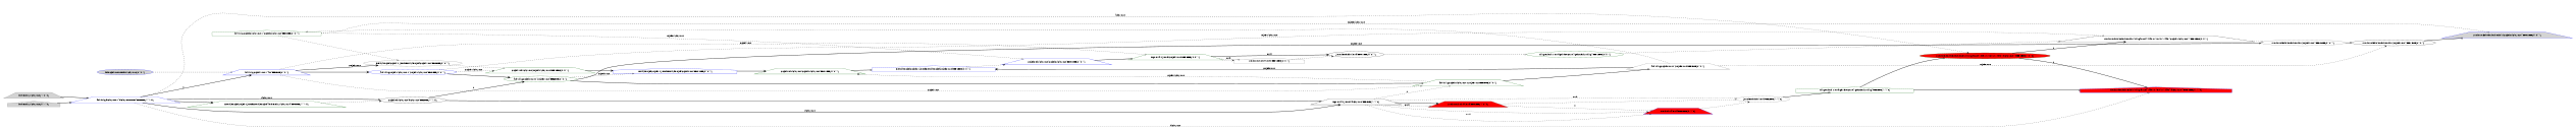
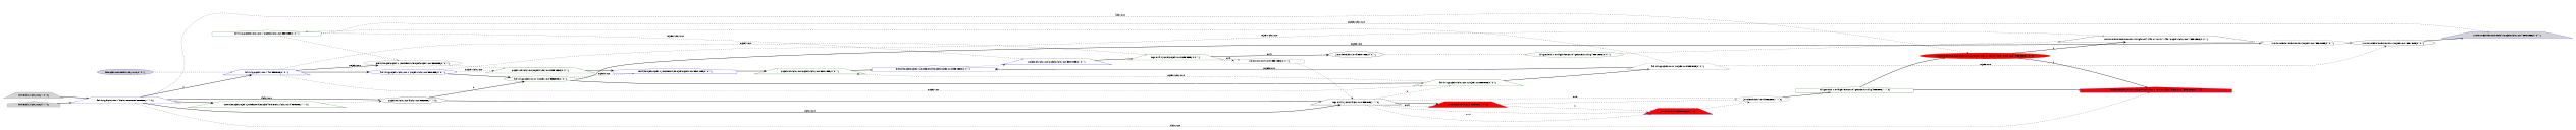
  digraph {
    fontname="Patrick Hand"
    rankdir=LR
    node [color=darkgreen fillcolor=white fontname="Patrick Hand" shape=trapezium style=filled]
    edge [arrowhead=vee fontname="Patrick Hand" style=dashed]
    n1 [label="String contents = result.getWebResponse().getContentAsString()@@@9@@@['1', '1', '0']" shape=house]
    n2 [color=blue fillcolor=red label="assertTrue(contents.contains(String.format(\"<title>%s (Jenkins(</title>\",displayName)))@@@10@@@['0', '1', '0']" shape=house]
    n3 [fillcolor=red label="Assert.assertTrue(contents.contains(String.format(\"<title>%s (Jenkins(</title>\",displayName)))@@@10@@@['1', '0', '0']" shape=ellipse]
    n4 [color=black label="Assert.assertTrue(contents.contains(String.format(\"<title>%s (Jenkins(</title>\",project1DisplayName)))@@@19@@@['0', '0', '1']"]
    n5 [label="String contents = result.getWebResponse().getContentAsString()@@@18@@@['0', '0', '1']" shape=ellipse]
    n6 [color=gray40 label="Assert.assertFalse(contents.contains(project2Name))@@@20@@@['0', '0', '1']" shape=ellipse]
    n7 [label="final String project3DisplayName = \"project3DisplayName\"@@@8@@@['0', '0', '1']" shape=house]
    n8 [color=gray40 label="FreeStyleProject project1 = j.createFreeStyleProject(project1Name)@@@9@@@['0', '0', '1']" shape=ellipse]
    n9 [color=blue label="project3.setDisplayName(project3DisplayName)@@@14@@@['0', '0', '1']"]
    n10 [color=blue fillcolor=lightgray label="Assert.assertFalse(contents.contains(project3DisplayName))@@@22@@@['0', '0', '1']"]
    n11 [label="project1.setDisplayName(project1DisplayName)@@@10@@@['0', '0', '1']"]
    n12 [label="Page result = j.search(project1Name)@@@15@@@['0', '0', '1']"]
    n13 [color=blue label="FreeStyleProject project3 = j.createFreeStyleProject(project3Name)@@@13@@@['0', '0', '1']" shape=house]
    n14 [color=blue fillcolor=lightgray label="testProjectNamePrecedesDisplayName['0', '0', '1']" shape=ellipse]
    n15 [color=blue label="final String project1Name = \"foo\"@@@3@@@['0', '0', '1']"]
    n16 [label="final String project2DisplayName = project1Name@@@6@@@['0', '0', '1']"]
    n17 [color=blue label="final String project1DisplayName = \"project1DisplayName\"@@@4@@@['0', '0', '1']" shape=ellipse]
    n18 [label="project2.setDisplayName(project2DisplayName)@@@12@@@['0', '0', '1']"]
    n19 [color=black label="Page result = j.search(displayName)@@@6@@@['1', '1', '0']"]
    n20 [color=blue fillcolor=red label="assertNotNull(result)@@@7@@@['0', '1', '0']"]
    n21 [color=gray40 label="j.assertGoodStatus(result)@@@8@@@['1', '1', '0']" shape=ellipse]
    n22 [color=gray40 fillcolor=red label="Assert.assertNotNull(result)@@@7@@@['1', '0', '0']"]
    n23 [color=gray40 label="final String project3Name = \"project3Name\"@@@7@@@['0', '0', '1']"]
    n24 [color=blue label="final String displayName = \"displayName9999999\"@@@3@@@['1', '1', '0']"]
    n25 [label="FreeStyleProject project = j.createFreeStyleProject(\"testSearchByDisplayName\")@@@4@@@['1', '1', '0']"]
    n26 [color=black label="project.setDisplayName(displayName)@@@5@@@['1', '1', '0']" shape=ellipse]
    n27 [label="final String project2Name = \"project2Name\"@@@5@@@['0', '0', '1']" shape=ellipse]
    n28 [color=gray40 label="Assert.assertNotNull(result)@@@16@@@['0', '0', '1']" shape=house]
    n29 [color=black label="j.assertGoodStatus(result)@@@17@@@['0', '0', '1']" shape=ellipse]
    n30 [color=black label="Assert.assertFalse(contents.contains(project3Name))@@@21@@@['0', '0', '1']" shape=ellipse]
    n31 [color=gray40 fillcolor=lightgray label="testSearchByDisplayName['1', '0', '0']"]
    n32 [color=blue label="FreeStyleProject project2 = j.createFreeStyleProject(project2Name)@@@11@@@['0', '0', '1']" shape=house]
    n33 [color=gray40 fillcolor=lightgray label="testSearchByDisplayName['0', '1', '0']" shape=house]
    n1 -> n2 [arrowhead=odot style=bold]
    n1 -> n3 [arrowhead=odot style=bold]
    n3 -> n2 [arrowhead=onormal label=0 style=bold]
    n3 -> n4 [label=0 style=bold]
    n4 -> n6 [arrowhead=onormal]
    n5 -> n4 [arrowhead=odot]
    n6 -> n30 [arrowhead=odot style=bold]
    n7 -> n8 [arrowhead=onormal]
    n7 -> n9 [arrowhead=onormal label=project3DisplayName]
    n7 -> n10 [arrowhead=odot label=project3DisplayName]
    n8 -> n11 [arrowhead=odot]
    n9 -> n12 [arrowhead=odot style=bold]
    n11 -> n32 [style=bold]
    n12 -> n28
    n12 -> n28 [arrowhead=odot label=result]
    n12 -> n29 [label=result style=bold]
    n13 -> n9
    n14 -> n15 [arrowhead=odot]
    n15 -> n8 [label=project1Name style=bold]
    n15 -> n12 [arrowhead=odot label=project1Name]
    n15 -> n16 [arrowhead=onormal label=project1Name]
    n15 -> n17 [style=bold]
    n16 -> n18 [label=project2DisplayName]
    n16 -> n23 [arrowhead=onormal style=bold]
    n17 -> n4 [arrowhead=odot label=project1DisplayName]
    n17 -> n11 [label=project1DisplayName]
    n17 -> n27 [style=bold]
    n18 -> n13 [arrowhead=odot style=bold]
    n19 -> n16 [arrowhead=odot label=0]
    n19 -> n20
    n19 -> n20 [arrowhead=onormal label=result]
    n19 -> n21 [arrowhead=odot label=result]
    n19 -> n22 [style=bold]
    n19 -> n22 [arrowhead=onormal label=result]
    n20 -> n21
    n21 -> n1 [arrowhead=onormal style=bold]
    n22 -> n20 [arrowhead=odot label=0]
    n22 -> n21 [arrowhead=odot]
    n23 -> n7 [arrowhead=onormal]
    n23 -> n13 [label=project3Name style=bold]
    n23 -> n30 [label=project3Name]
    n24 -> n2 [arrowhead=onormal label=displayName]
    n24 -> n3 [label=displayName]
    n24 -> n15 [label=0 style=bold]
    n24 -> n19 [label=displayName style=bold]
    n24 -> n25 [style=bold]
    n24 -> n26 [arrowhead=onormal label=displayName style=bold]
    n25 -> n26
    n26 -> n19 [arrowhead=onormal style=bold]
    n26 -> n27 [label=0 style=bold]
    n27 -> n6 [arrowhead=onormal label=project2Name style=bold]
    n27 -> n16 [arrowhead=odot style=bold]
    n27 -> n32 [arrowhead=onormal label=project2Name]
-   n28 -> n29
+   n28 -> n19
    n29 -> n5 [arrowhead=onormal]
    n30 -> n10 [arrowhead=odot style=bold]
    n31 -> n24 [arrowhead=onormal style=bold]
    n32 -> n18 [style=bold]
    n33 -> n24 [arrowhead=onormal style=bold]
  }
